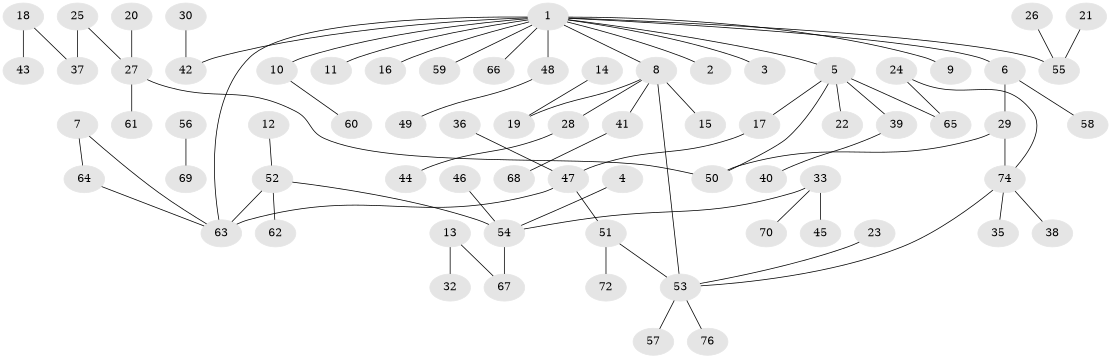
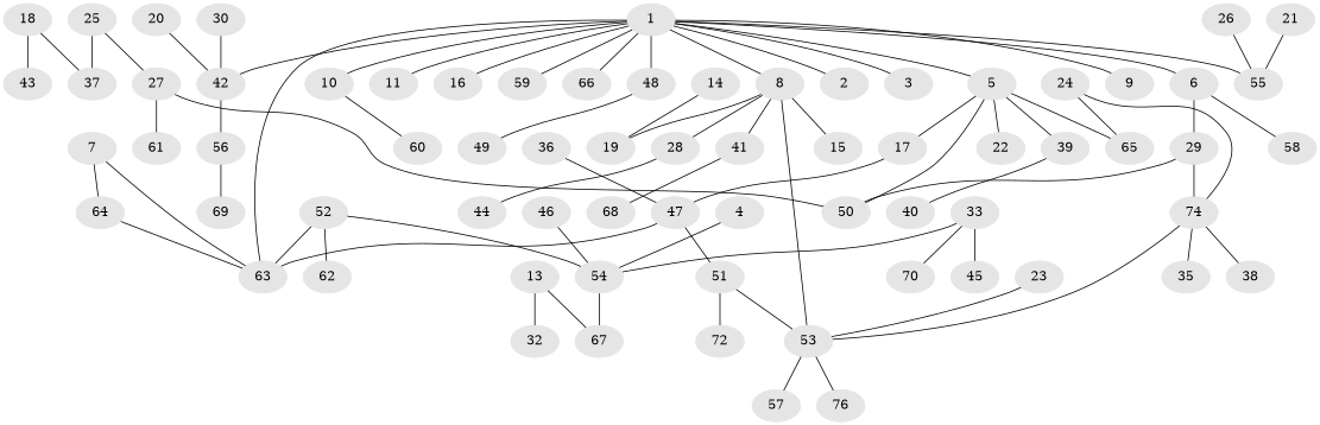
  graph {
    node [color=gray90 style=filled]
    edge [weight=1.0]
    1
    2
    3
    5
    6
    8
    9
    10
    11
    16
    42
    48
    55
    59
    63
    66
    17
    22
    39
    50
    65
    29
    58
    15
    19
    28
    41
    53
    60
    56
    49
    4
    54
    67
    47
    40
    n37 [label=74]
    7
    64
    44
    68
    57
    n43 [label=76]
-   12
    52
    62
    13
    32
    14
    51
    18
    37
    43
    20
    21
    23
    24
    35
    38
    25
    27
    61
    26
    30
    69
    33
    45
    70
    36
    46
    72
    1 -- 2
    1 -- 3
    1 -- 5
    1 -- 6
    1 -- 8
    1 -- 9
    1 -- 10
    1 -- 11
    1 -- 16
    1 -- 42
    1 -- 48
    1 -- 55
    1 -- 59
    1 -- 63
    1 -- 66
    5 -- 17
    5 -- 22
    5 -- 39
    5 -- 50
    5 -- 65
    6 -- 29
    6 -- 58
    8 -- 15
    8 -- 19
    8 -- 28
    8 -- 41
    8 -- 53
    10 -- 60
+   42 -- 56
    48 -- 49
    17 -- 47
    39 -- 40
    29 -- 50
    29 -- n37
    28 -- 44
    41 -- 68
    53 -- 57
    53 -- n43
    56 -- 69
    4 -- 54
    54 -- 67 [weight=2.0]
    47 -- 63
    47 -- 51
    n37 -- 53
    n37 -- 35
    n37 -- 38
    7 -- 63
    7 -- 64
    64 -- 63
-   12 -- 52
    52 -- 63
    52 -- 54
    52 -- 62
    13 -- 67
    13 -- 32
    14 -- 19
    51 -- 53
    51 -- 72
    18 -- 37
    18 -- 43
-   20 -- 27
+   20 -- 42
    21 -- 55
    23 -- 53
    24 -- 65
    24 -- n37
    25 -- 37
    25 -- 27
    27 -- 50
    27 -- 61
    26 -- 55
    30 -- 42
    33 -- 54
    33 -- 45
    33 -- 70
    36 -- 47
    46 -- 54
  }
